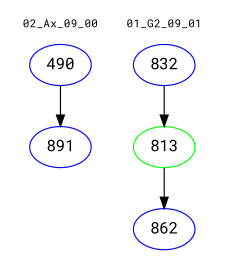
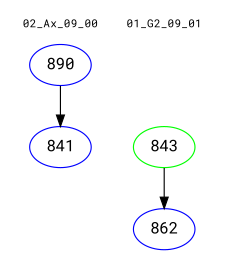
  digraph {
    fontname="Roboto Mono"
    node [color=blue fontname="Roboto Mono"]
    edge [color=black fontname="Roboto Mono"]
-   n1 [label=490]
-   n2 [label=891]
-   n3 [label=832]
+   n1 [label=890]
+   n2 [label=841]
    n4 [label=862]
-   n5 [color=green label=813]
+   n5 [color=green label=843]
    subgraph cluster_1 {
      color=white
      fontsize=10
      label="02_Ax_09_00"
      n1
      n2
    }
    subgraph cluster_2 {
      color=white
      fontsize=10
      label="01_G2_09_01"
-     n3
      n4
      n5
    }
    n1 -> n2
-   n3 -> n5
    n5 -> n4
  }
